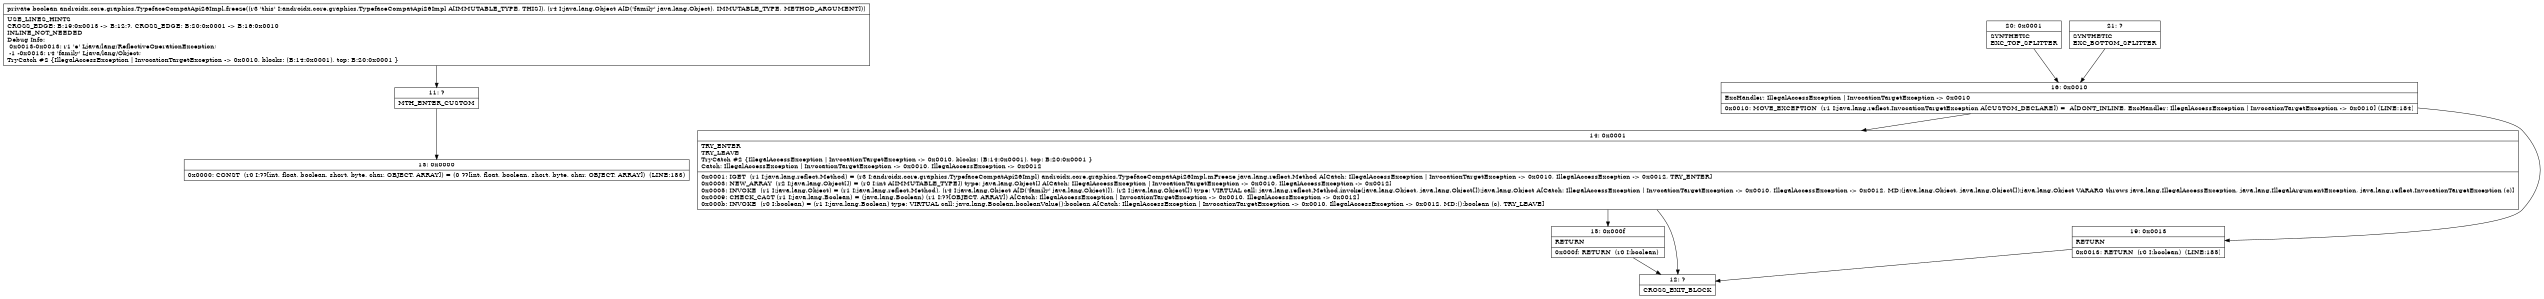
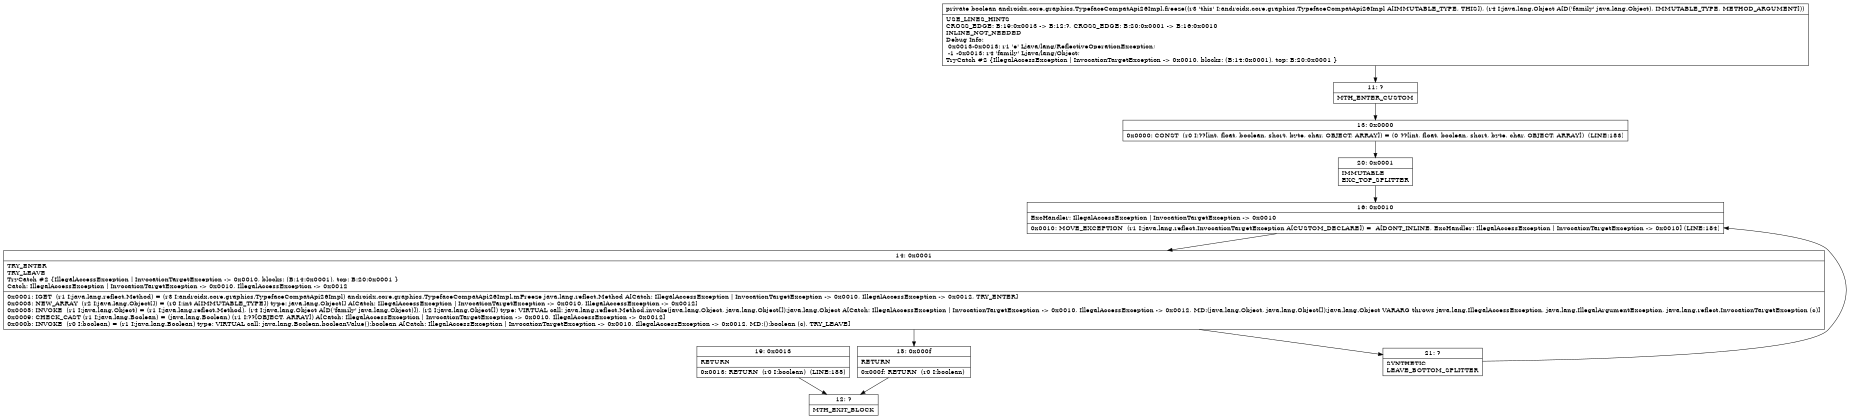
  digraph {
    node [shape=record]
    n1 [label="{11\:\ ?|MTH_ENTER_CUSTOM\l}"]
    n2 [label="{13\:\ 0x0000|0x0000: CONST  (r0 I:??[int, float, boolean, short, byte, char, OBJECT, ARRAY]) = (0 ??[int, float, boolean, short, byte, char, OBJECT, ARRAY])  (LINE:183)\l}"]
-   n3 [label="{20\:\ 0x0001|SYNTHETIC\lEXC_TOP_SPLITTER\l}"]
+   n3 [label="{20\:\ 0x0001|IMMUTABLE\lEXC_TOP_SPLITTER\l}"]
    n4 [label="{16\:\ 0x0010|ExcHandler: IllegalAccessException \| InvocationTargetException \-\> 0x0010\l|0x0010: MOVE_EXCEPTION  (r1 I:java.lang.reflect.InvocationTargetException A[CUSTOM_DECLARE]) =  A[DONT_INLINE, ExcHandler: IllegalAccessException \| InvocationTargetException \-\> 0x0010] (LINE:184)\l}"]
    n5 [label="{14\:\ 0x0001|TRY_ENTER\lTRY_LEAVE\lTryCatch #2 \{IllegalAccessException \| InvocationTargetException \-\> 0x0010, blocks: (B:14:0x0001), top: B:20:0x0001 \}\lCatch: IllegalAccessException \| InvocationTargetException \-\> 0x0010, IllegalAccessException \-\> 0x0012\l|0x0001: IGET  (r1 I:java.lang.reflect.Method) = (r3 I:androidx.core.graphics.TypefaceCompatApi26Impl) androidx.core.graphics.TypefaceCompatApi26Impl.mFreeze java.lang.reflect.Method A[Catch: IllegalAccessException \| InvocationTargetException \-\> 0x0010, IllegalAccessException \-\> 0x0012, TRY_ENTER]\l0x0003: NEW_ARRAY  (r2 I:java.lang.Object[]) = (r0 I:int A[IMMUTABLE_TYPE]) type: java.lang.Object[] A[Catch: IllegalAccessException \| InvocationTargetException \-\> 0x0010, IllegalAccessException \-\> 0x0012]\l0x0005: INVOKE  (r1 I:java.lang.Object) = (r1 I:java.lang.reflect.Method), (r4 I:java.lang.Object A[D('family' java.lang.Object)]), (r2 I:java.lang.Object[]) type: VIRTUAL call: java.lang.reflect.Method.invoke(java.lang.Object, java.lang.Object[]):java.lang.Object A[Catch: IllegalAccessException \| InvocationTargetException \-\> 0x0010, IllegalAccessException \-\> 0x0012, MD:(java.lang.Object, java.lang.Object[]):java.lang.Object VARARG throws java.lang.IllegalAccessException, java.lang.IllegalArgumentException, java.lang.reflect.InvocationTargetException (c)]\l0x0009: CHECK_CAST (r1 I:java.lang.Boolean) = (java.lang.Boolean) (r1 I:??[OBJECT, ARRAY]) A[Catch: IllegalAccessException \| InvocationTargetException \-\> 0x0010, IllegalAccessException \-\> 0x0012]\l0x000b: INVOKE  (r0 I:boolean) = (r1 I:java.lang.Boolean) type: VIRTUAL call: java.lang.Boolean.booleanValue():boolean A[Catch: IllegalAccessException \| InvocationTargetException \-\> 0x0010, IllegalAccessException \-\> 0x0012, MD:():boolean (c), TRY_LEAVE]\l}"]
    n6 [label="{15\:\ 0x000f|RETURN\l|0x000f: RETURN  (r0 I:boolean) \l}"]
-   n7 [label="{21\:\ ?|SYNTHETIC\lEXC_BOTTOM_SPLITTER\l}"]
+   n7 [label="{21\:\ ?|SYNTHETIC\lLEAVE_BOTTOM_SPLITTER\l}"]
    n8 [label="{19\:\ 0x0013|RETURN\l|0x0013: RETURN  (r0 I:boolean)  (LINE:185)\l}"]
-   n9 [label="{12\:\ ?|CROSS_EXIT_BLOCK\l}"]
+   n9 [label="{12\:\ ?|MTH_EXIT_BLOCK\l}"]
    n10 [label="{private boolean androidx.core.graphics.TypefaceCompatApi26Impl.freeze((r3 'this' I:androidx.core.graphics.TypefaceCompatApi26Impl A[IMMUTABLE_TYPE, THIS]), (r4 I:java.lang.Object A[D('family' java.lang.Object), IMMUTABLE_TYPE, METHOD_ARGUMENT]))  | USE_LINES_HINTS\lCROSS_EDGE: B:19:0x0013 \-\> B:12:?, CROSS_EDGE: B:20:0x0001 \-\> B:16:0x0010\lINLINE_NOT_NEEDED\lDebug Info:\l  0x0013\-0x0013: r1 'e' Ljava\/lang\/ReflectiveOperationException;\l  \-1 \-0x0013: r4 'family' Ljava\/lang\/Object;\lTryCatch #2 \{IllegalAccessException \| InvocationTargetException \-\> 0x0010, blocks: (B:14:0x0001), top: B:20:0x0001 \}\l}"]
    n1 -> n2
+   n2 -> n3
    n3 -> n4
    n4 -> n5
-   n4 -> n8
    n5 -> n6
-   n5 -> n9
+   n5 -> n7
    n6 -> n9
    n7 -> n4
    n8 -> n9
    n10 -> n1
  }
